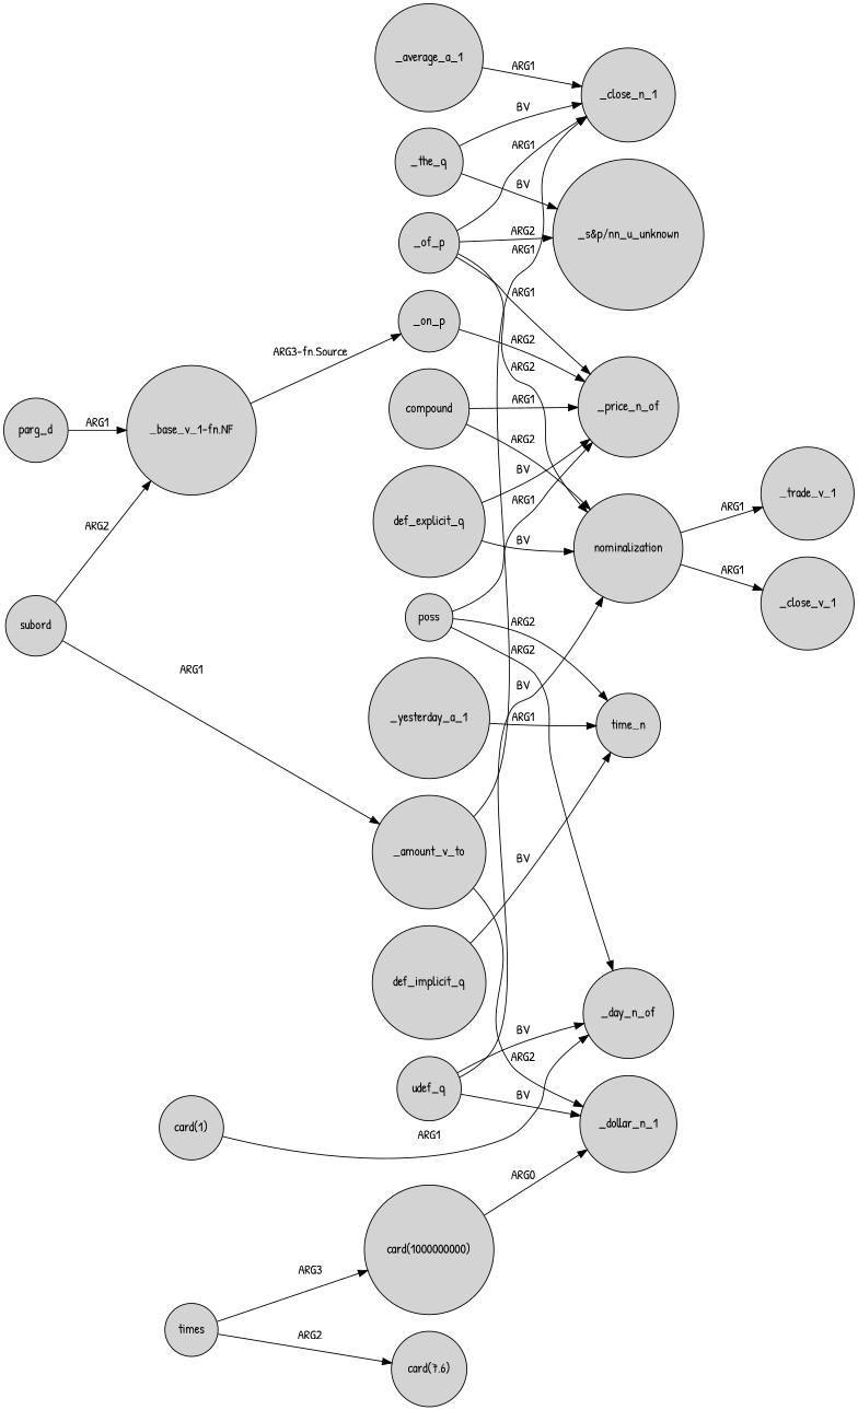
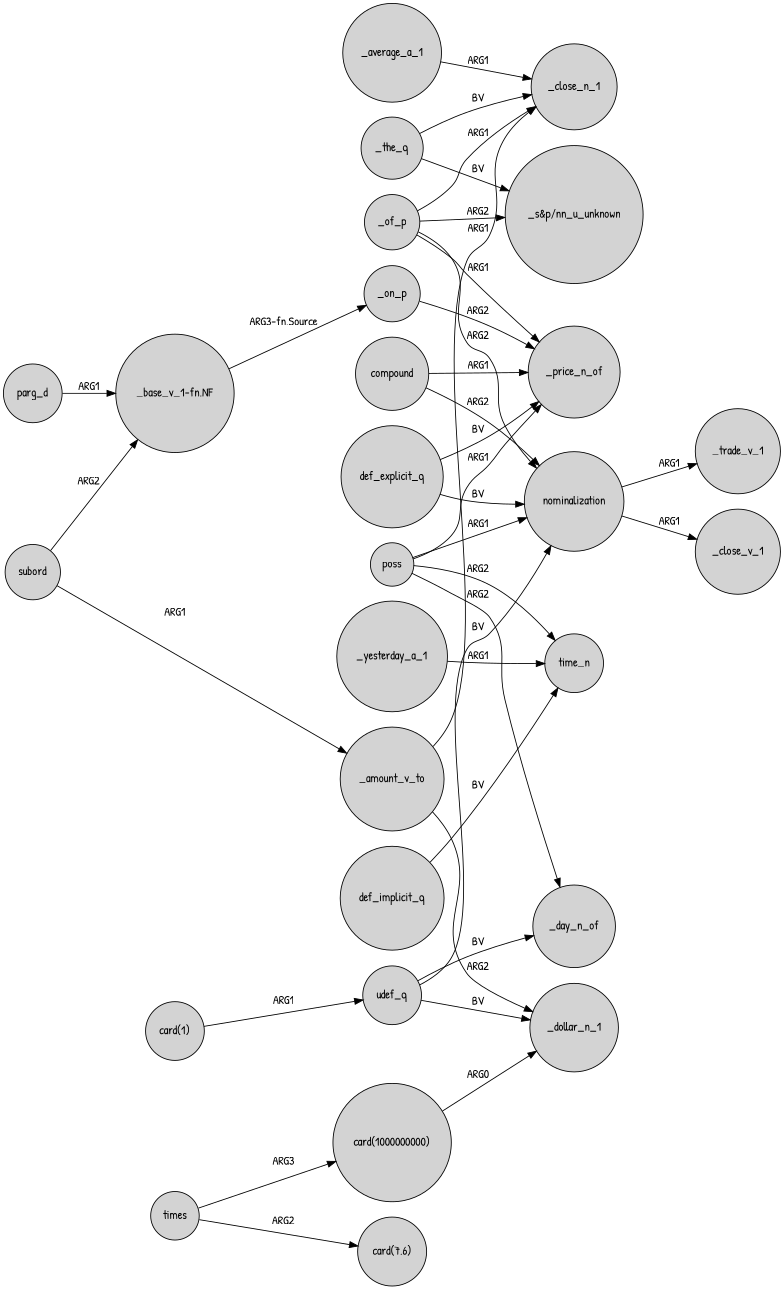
  digraph {
    fontname="Patrick Hand"
    rankdir=LR
    node [fontname="Patrick Hand" shape=circle style=filled]
    edge [fontname="Patrick Hand"]
    n1 [label=_close_n_1]
    _average_a_1
    _yesterday_a_1
    time_n
    poss
    _price_n_of
    _day_n_of
    nominalization
    _trade_v_1
    _close_v_1
    _of_p
    "_s&p/nn_u_unknown"
    "card(1)"
    udef_q
    _dollar_n_1
    compound
    _amount_v_to
    def_explicit_q
    subord
    "_base_v_1-fn.NF"
    _on_p
    times
    "card(1000000000)"
    "card(7.6)"
    _the_q
    parg_d
    def_implicit_q
    _average_a_1 -> n1 [label=ARG1]
    _yesterday_a_1 -> time_n [label=ARG1]
    poss -> time_n [label=ARG2]
    poss -> _price_n_of [label=ARG1]
    poss -> _day_n_of [label=ARG2]
+   poss -> nominalization [label=ARG1]
    nominalization -> _trade_v_1 [label=ARG1]
    nominalization -> _close_v_1 [label=ARG1]
    _of_p -> n1 [label=ARG1]
    _of_p -> _price_n_of [label=ARG1]
    _of_p -> nominalization [label=ARG2]
    _of_p -> "_s&p/nn_u_unknown" [label=ARG2]
-   "card(1)" -> _day_n_of [label=ARG1]
+   "card(1)" -> udef_q [label=ARG1]
    udef_q -> _day_n_of [label=BV]
    udef_q -> nominalization [label=BV]
    udef_q -> _dollar_n_1 [label=BV]
    compound -> _price_n_of [label=ARG1]
    compound -> nominalization [label=ARG2]
    _amount_v_to -> n1 [label=ARG1]
    _amount_v_to -> _dollar_n_1 [label=ARG2]
    def_explicit_q -> _price_n_of [label=BV]
    def_explicit_q -> nominalization [label=BV]
    subord -> _amount_v_to [label=ARG1]
    subord -> "_base_v_1-fn.NF" [label=ARG2]
    "_base_v_1-fn.NF" -> _on_p [label="ARG3-fn.Source"]
    _on_p -> _price_n_of [label=ARG2]
    times -> "card(1000000000)" [label=ARG3]
    times -> "card(7.6)" [label=ARG2]
    "card(1000000000)" -> _dollar_n_1 [label=ARG0]
    _the_q -> n1 [label=BV]
    _the_q -> "_s&p/nn_u_unknown" [label=BV]
    parg_d -> "_base_v_1-fn.NF" [label=ARG1]
    def_implicit_q -> time_n [label=BV]
  }
